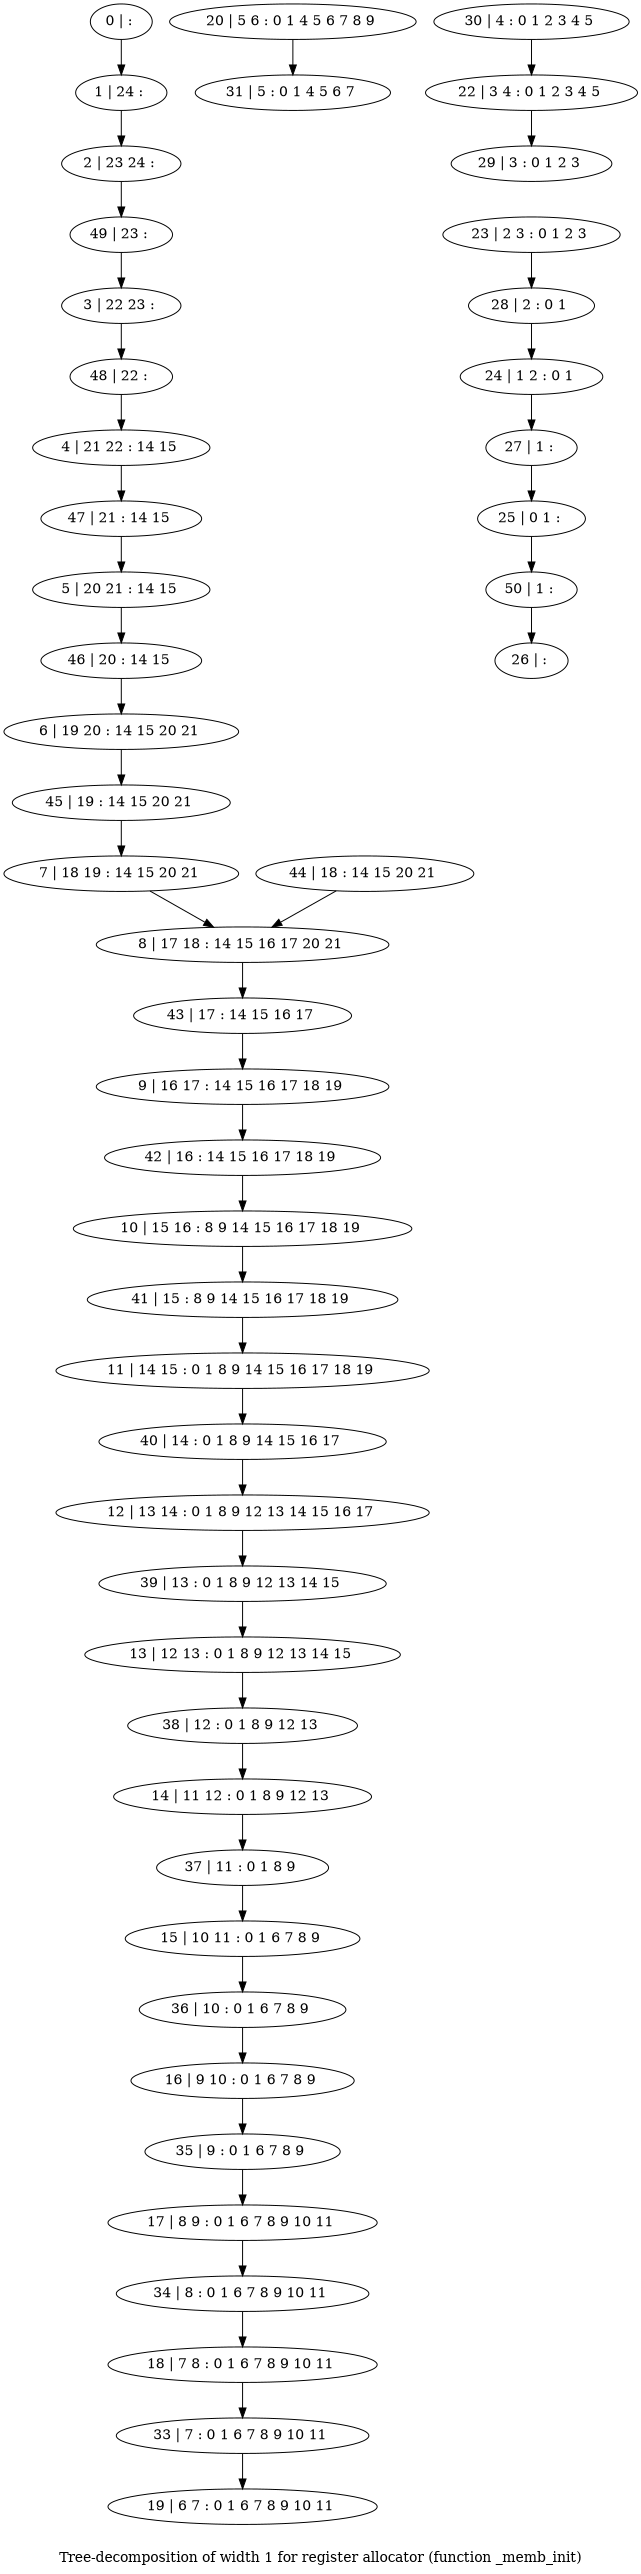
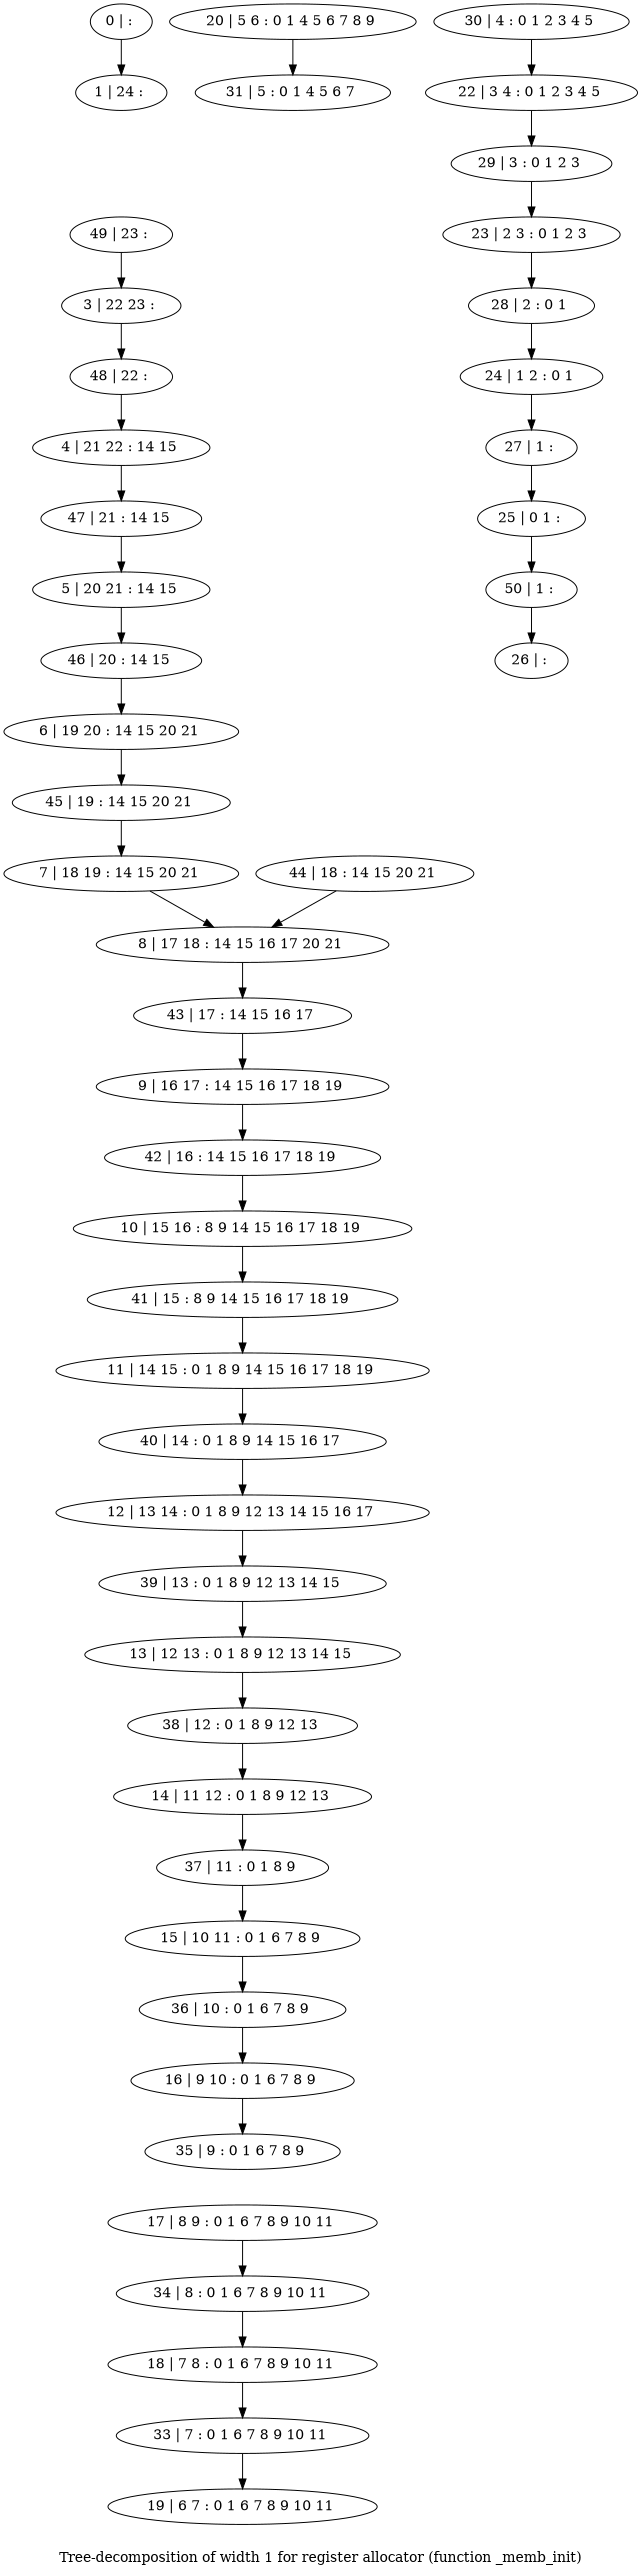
  digraph {
    label="Tree-decomposition of width 1 for register allocator (function _memb_init)"
    n1 [label="0 | : "]
    n2 [label="1 | 24 : "]
-   n3 [label="2 | 23 24 : "]
    n4 [label="49 | 23 : "]
    n5 [label="3 | 22 23 : "]
    n6 [label="48 | 22 : "]
    n7 [label="4 | 21 22 : 14 15 "]
    n8 [label="47 | 21 : 14 15 "]
    n9 [label="5 | 20 21 : 14 15 "]
    n10 [label="46 | 20 : 14 15 "]
    n11 [label="6 | 19 20 : 14 15 20 21 "]
    n12 [label="45 | 19 : 14 15 20 21 "]
    n13 [label="7 | 18 19 : 14 15 20 21 "]
    n14 [label="8 | 17 18 : 14 15 16 17 20 21 "]
    n15 [label="44 | 18 : 14 15 20 21 "]
    n16 [label="43 | 17 : 14 15 16 17 "]
    n17 [label="9 | 16 17 : 14 15 16 17 18 19 "]
    n18 [label="42 | 16 : 14 15 16 17 18 19 "]
    n19 [label="10 | 15 16 : 8 9 14 15 16 17 18 19 "]
    n20 [label="41 | 15 : 8 9 14 15 16 17 18 19 "]
    n21 [label="11 | 14 15 : 0 1 8 9 14 15 16 17 18 19 "]
    n22 [label="40 | 14 : 0 1 8 9 14 15 16 17 "]
    n23 [label="12 | 13 14 : 0 1 8 9 12 13 14 15 16 17 "]
    n24 [label="39 | 13 : 0 1 8 9 12 13 14 15 "]
    n25 [label="13 | 12 13 : 0 1 8 9 12 13 14 15 "]
    n26 [label="38 | 12 : 0 1 8 9 12 13 "]
    n27 [label="14 | 11 12 : 0 1 8 9 12 13 "]
    n28 [label="37 | 11 : 0 1 8 9 "]
    n29 [label="15 | 10 11 : 0 1 6 7 8 9 "]
    n30 [label="36 | 10 : 0 1 6 7 8 9 "]
    n31 [label="16 | 9 10 : 0 1 6 7 8 9 "]
    n32 [label="35 | 9 : 0 1 6 7 8 9 "]
    n33 [label="17 | 8 9 : 0 1 6 7 8 9 10 11 "]
    n34 [label="34 | 8 : 0 1 6 7 8 9 10 11 "]
    n35 [label="18 | 7 8 : 0 1 6 7 8 9 10 11 "]
    n36 [label="33 | 7 : 0 1 6 7 8 9 10 11 "]
    n37 [label="19 | 6 7 : 0 1 6 7 8 9 10 11 "]
    n38 [label="20 | 5 6 : 0 1 4 5 6 7 8 9 "]
    n39 [label="31 | 5 : 0 1 4 5 6 7 "]
    n40 [label="30 | 4 : 0 1 2 3 4 5 "]
    n41 [label="22 | 3 4 : 0 1 2 3 4 5 "]
    n42 [label="29 | 3 : 0 1 2 3 "]
    n43 [label="23 | 2 3 : 0 1 2 3 "]
    n44 [label="28 | 2 : 0 1 "]
    n45 [label="24 | 1 2 : 0 1 "]
    n46 [label="27 | 1 : "]
    n47 [label="25 | 0 1 : "]
    n48 [label="50 | 1 : "]
    n49 [label="26 | : "]
    n1 -> n2
-   n2 -> n3
-   n3 -> n4
    n4 -> n5
    n5 -> n6
    n6 -> n7
    n7 -> n8
    n8 -> n9
    n9 -> n10
    n10 -> n11
    n11 -> n12
    n12 -> n13
    n13 -> n14
    n14 -> n16
    n15 -> n14
    n16 -> n17
    n17 -> n18
    n18 -> n19
    n19 -> n20
    n20 -> n21
    n21 -> n22
    n22 -> n23
    n23 -> n24
    n24 -> n25
    n25 -> n26
    n26 -> n27
    n27 -> n28
    n28 -> n29
    n29 -> n30
    n30 -> n31
    n31 -> n32
-   n32 -> n33
    n33 -> n34
    n34 -> n35
    n35 -> n36
    n36 -> n37
    n38 -> n39
    n40 -> n41
    n41 -> n42
+   n42 -> n43
    n43 -> n44
    n44 -> n45
    n45 -> n46
    n46 -> n47
    n47 -> n48
    n48 -> n49
  }
